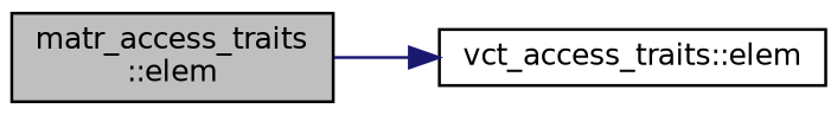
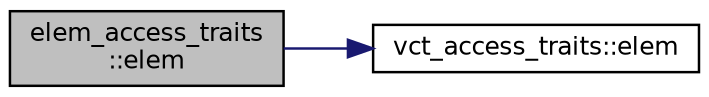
  digraph {
    rankdir=LR
    node [color=black fontname=Helvetica fontsize=10 shape=record style=filled]
-   n1 [fillcolor=grey75 fontcolor=black height=0.2 label="matr_access_traits\l::elem" width=0.4]
+   n1 [fillcolor=grey75 fontcolor=black height=0.2 label="elem_access_traits\l::elem" width=0.4]
    n2 [fillcolor=white height=0.2 label="vct_access_traits::elem" width=0.4]
    n1 -> n2 [color=midnightblue fontname=Helvetica fontsize=10 labelfontname=Helvetica labelfontsize=10 style=solid]
  }
